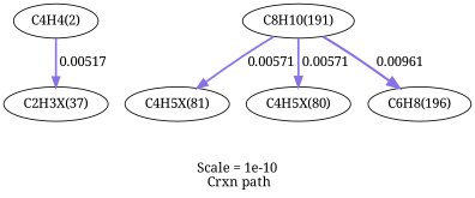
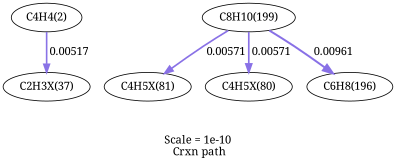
  digraph {
    fontname="Noto Serif"
    label="Scale = 1e-10\l Crxn path"
    node [fontname="Noto Serif"]
    edge [arrowsize=1.05 color="0.7, 0.506, 0.9" fontname="Noto Serif" style="setlinewidth(2.1)"]
    n1 [label="C4H4(2)"]
    n2 [label="C2H3X(37)"]
-   n3 [label="C8H10(191)"]
+   n3 [label="C8H10(199)"]
    n4 [label="C4H5X(81)"]
    n5 [label="C4H5X(80)"]
    n6 [label="C6H8(196)"]
    n1 -> n2 [arrowsize=1.01 color="0.7, 0.505, 0.9" label=" 0.00517" style="setlinewidth(2.03)"]
    n3 -> n4 [label=" 0.00571"]
    n3 -> n5 [label=" 0.00571"]
    n3 -> n6 [arrowsize=1.25 color="0.7, 0.51, 0.9" label=" 0.00961" style="setlinewidth(2.49)"]
  }
